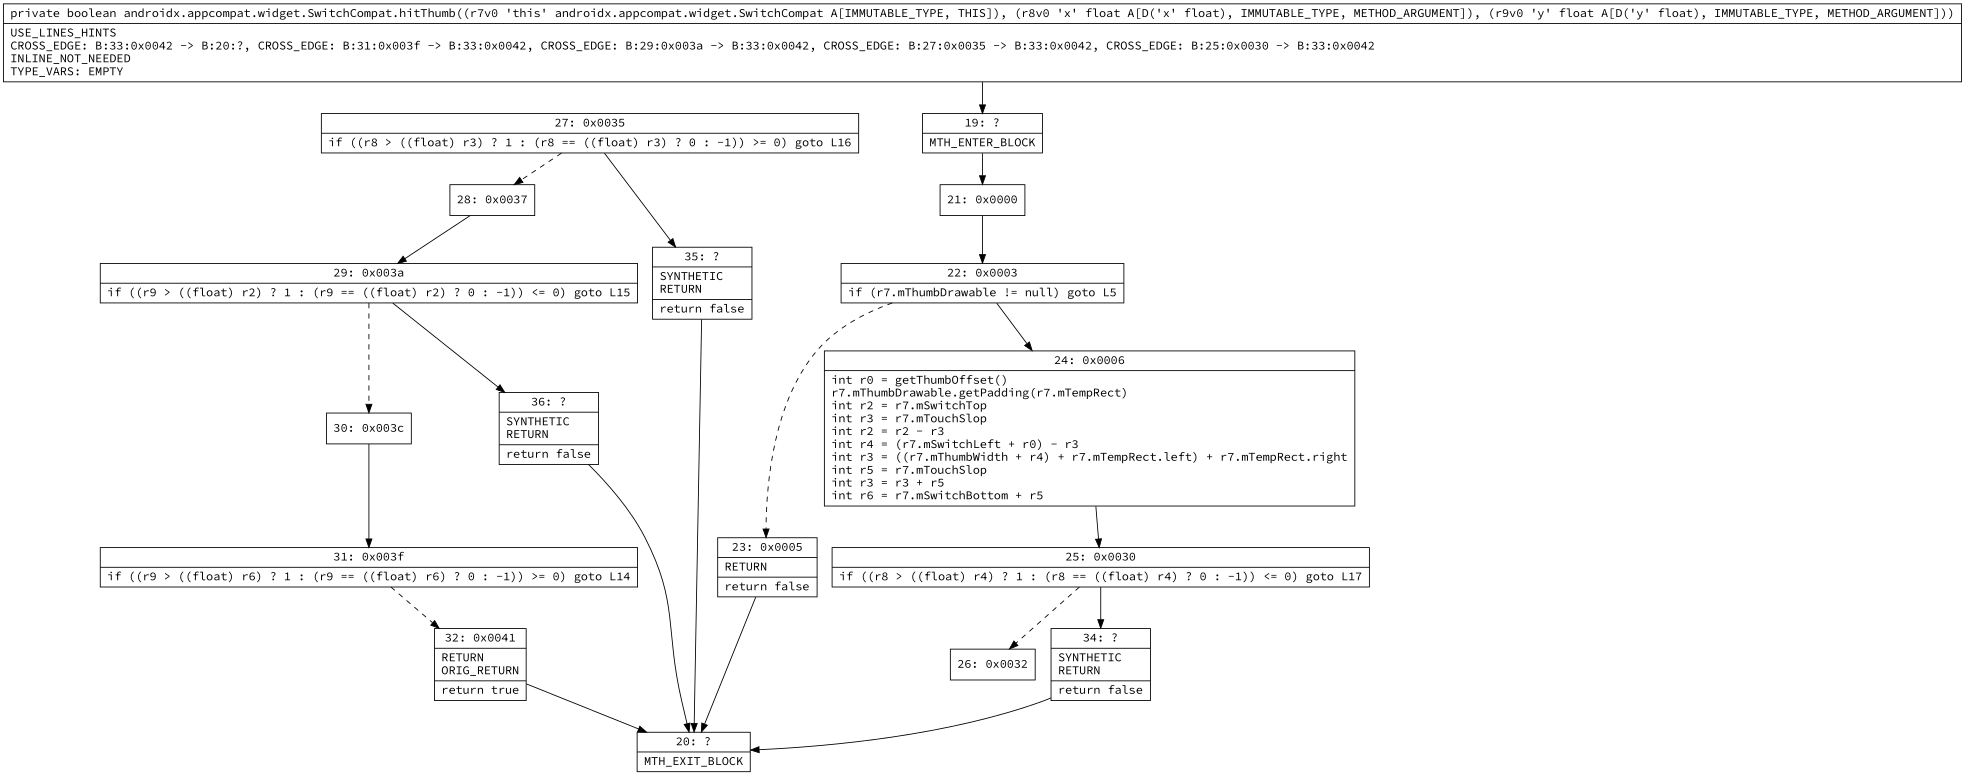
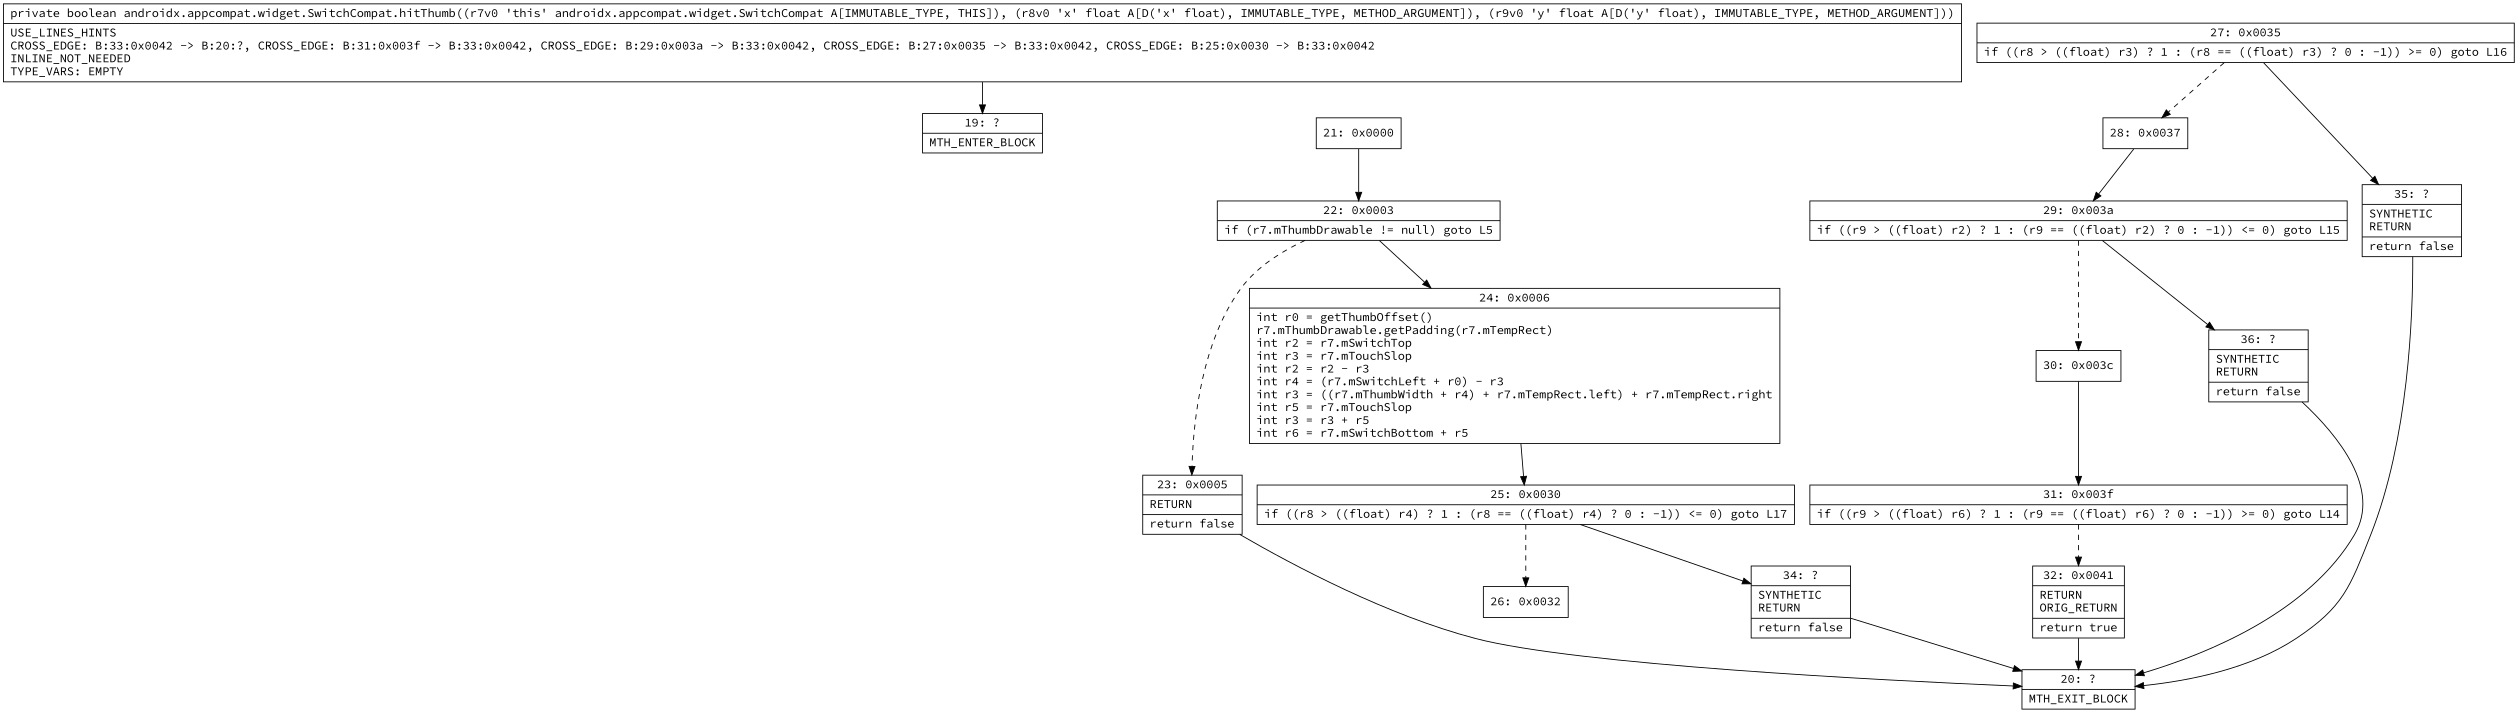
  digraph {
    fontname="Source Code Pro"
    node [fontname="Source Code Pro" shape=record]
    edge [fontname="Source Code Pro"]
    n1 [label="{19\:\ ?|MTH_ENTER_BLOCK\l}"]
    n2 [label="{21\:\ 0x0000}"]
    n3 [label="{22\:\ 0x0003|if (r7.mThumbDrawable != null) goto L5\l}"]
    n4 [label="{23\:\ 0x0005|RETURN\l|return false\l}"]
    n5 [label="{24\:\ 0x0006|int r0 = getThumbOffset()\lr7.mThumbDrawable.getPadding(r7.mTempRect)\lint r2 = r7.mSwitchTop\lint r3 = r7.mTouchSlop\lint r2 = r2 \- r3\lint r4 = (r7.mSwitchLeft + r0) \- r3\lint r3 = ((r7.mThumbWidth + r4) + r7.mTempRect.left) + r7.mTempRect.right\lint r5 = r7.mTouchSlop\lint r3 = r3 + r5\lint r6 = r7.mSwitchBottom + r5\l}"]
    n6 [label="{20\:\ ?|MTH_EXIT_BLOCK\l}"]
    n7 [label="{25\:\ 0x0030|if ((r8 \> ((float) r4) ? 1 : (r8 == ((float) r4) ? 0 : \-1)) \<= 0) goto L17\l}"]
    n8 [label="{26\:\ 0x0032}"]
    n9 [label="{34\:\ ?|SYNTHETIC\lRETURN\l|return false\l}"]
    n10 [label="{27\:\ 0x0035|if ((r8 \> ((float) r3) ? 1 : (r8 == ((float) r3) ? 0 : \-1)) \>= 0) goto L16\l}"]
    n11 [label="{28\:\ 0x0037}"]
    n12 [label="{35\:\ ?|SYNTHETIC\lRETURN\l|return false\l}"]
    n13 [label="{29\:\ 0x003a|if ((r9 \> ((float) r2) ? 1 : (r9 == ((float) r2) ? 0 : \-1)) \<= 0) goto L15\l}"]
    n14 [label="{30\:\ 0x003c}"]
    n15 [label="{36\:\ ?|SYNTHETIC\lRETURN\l|return false\l}"]
    n16 [label="{31\:\ 0x003f|if ((r9 \> ((float) r6) ? 1 : (r9 == ((float) r6) ? 0 : \-1)) \>= 0) goto L14\l}"]
    n17 [label="{32\:\ 0x0041|RETURN\lORIG_RETURN\l|return true\l}"]
    n18 [label="{private boolean androidx.appcompat.widget.SwitchCompat.hitThumb((r7v0 'this' androidx.appcompat.widget.SwitchCompat A[IMMUTABLE_TYPE, THIS]), (r8v0 'x' float A[D('x' float), IMMUTABLE_TYPE, METHOD_ARGUMENT]), (r9v0 'y' float A[D('y' float), IMMUTABLE_TYPE, METHOD_ARGUMENT]))  | USE_LINES_HINTS\lCROSS_EDGE: B:33:0x0042 \-\> B:20:?, CROSS_EDGE: B:31:0x003f \-\> B:33:0x0042, CROSS_EDGE: B:29:0x003a \-\> B:33:0x0042, CROSS_EDGE: B:27:0x0035 \-\> B:33:0x0042, CROSS_EDGE: B:25:0x0030 \-\> B:33:0x0042\lINLINE_NOT_NEEDED\lTYPE_VARS: EMPTY\l}"]
-   n1 -> n2
    n2 -> n3
    n3 -> n4 [style=dashed]
    n3 -> n5
    n4 -> n6
    n5 -> n7
    n7 -> n8 [style=dashed]
    n7 -> n9
    n9 -> n6
    n10 -> n11 [style=dashed]
    n10 -> n12
    n11 -> n13
    n12 -> n6
    n13 -> n14 [style=dashed]
    n13 -> n15
    n14 -> n16
    n15 -> n6
    n16 -> n17 [style=dashed]
    n17 -> n6
    n18 -> n1
  }
